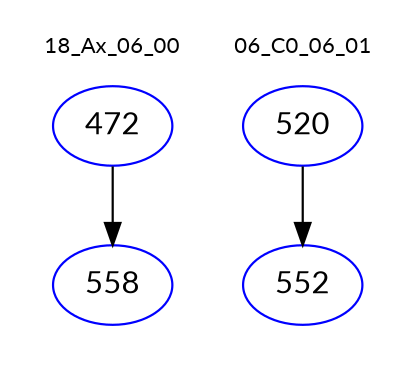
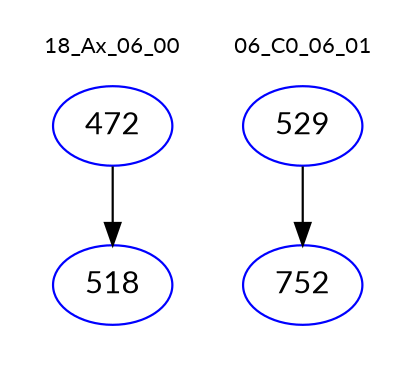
  digraph {
    fontname=Lato
    node [color=blue fontname=Lato]
    edge [color=black fontname=Lato]
    n1 [label=472]
-   n2 [label=558]
-   n3 [label=520]
-   n4 [label=552]
+   n2 [label=518]
+   n3 [label=529]
+   n4 [label=752]
    subgraph cluster_1 {
      color=white
      fontsize=10
      label="18_Ax_06_00"
      n1
      n2
    }
    subgraph cluster_2 {
      color=white
      fontsize=10
      label="06_C0_06_01"
      n3
      n4
    }
    n1 -> n2
    n3 -> n4
  }
